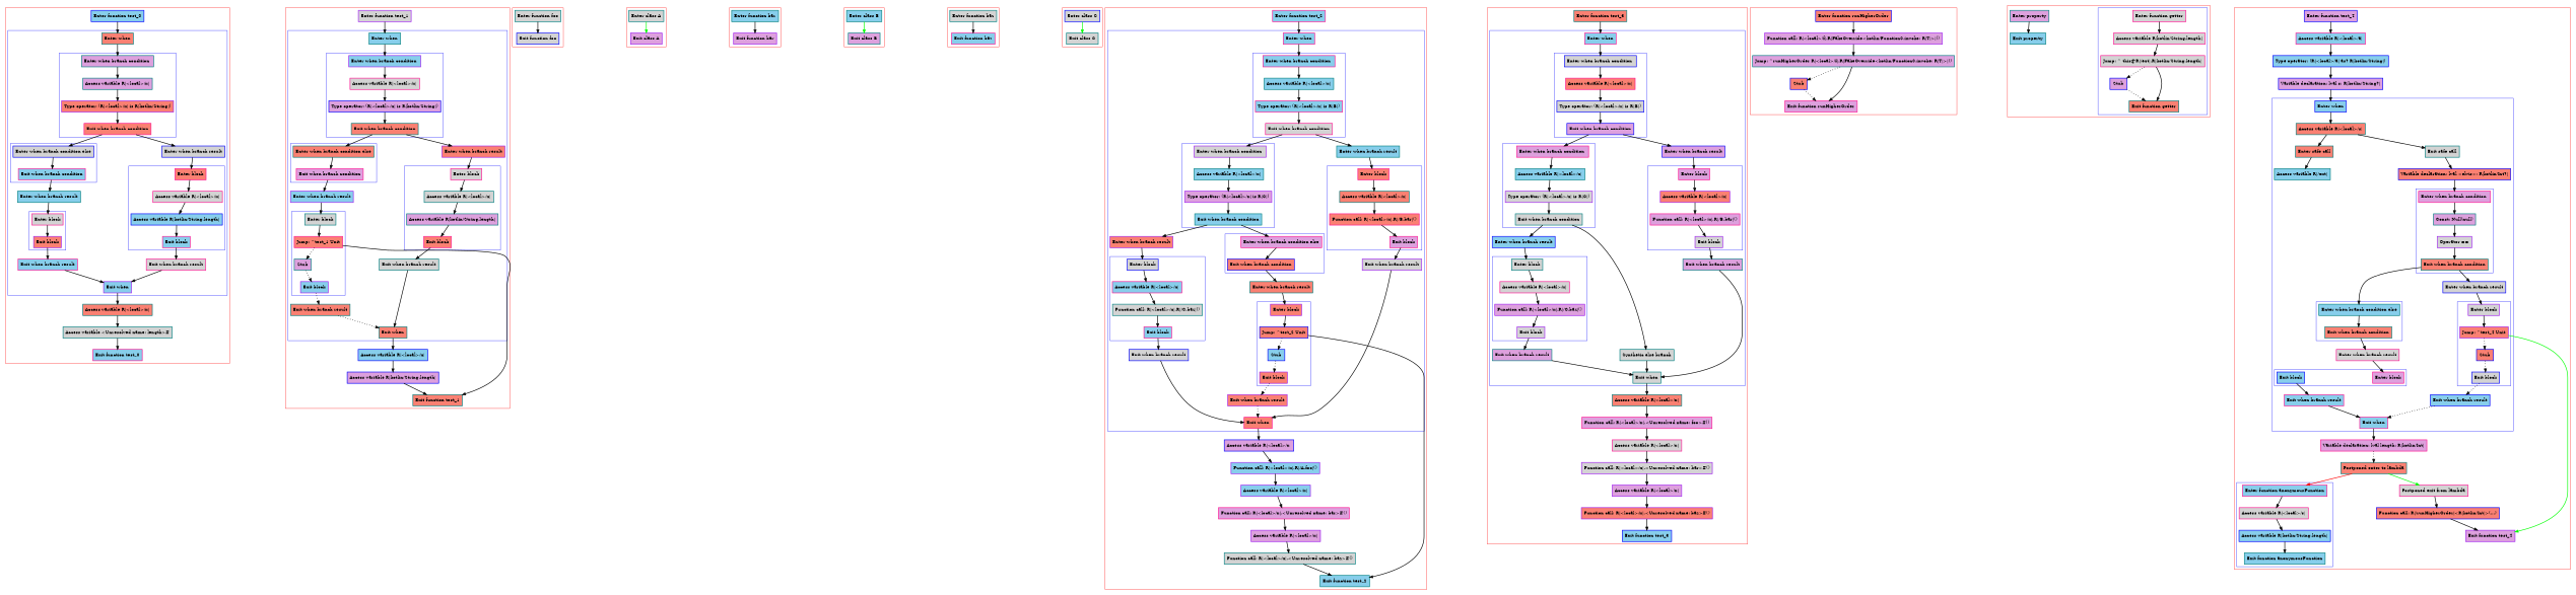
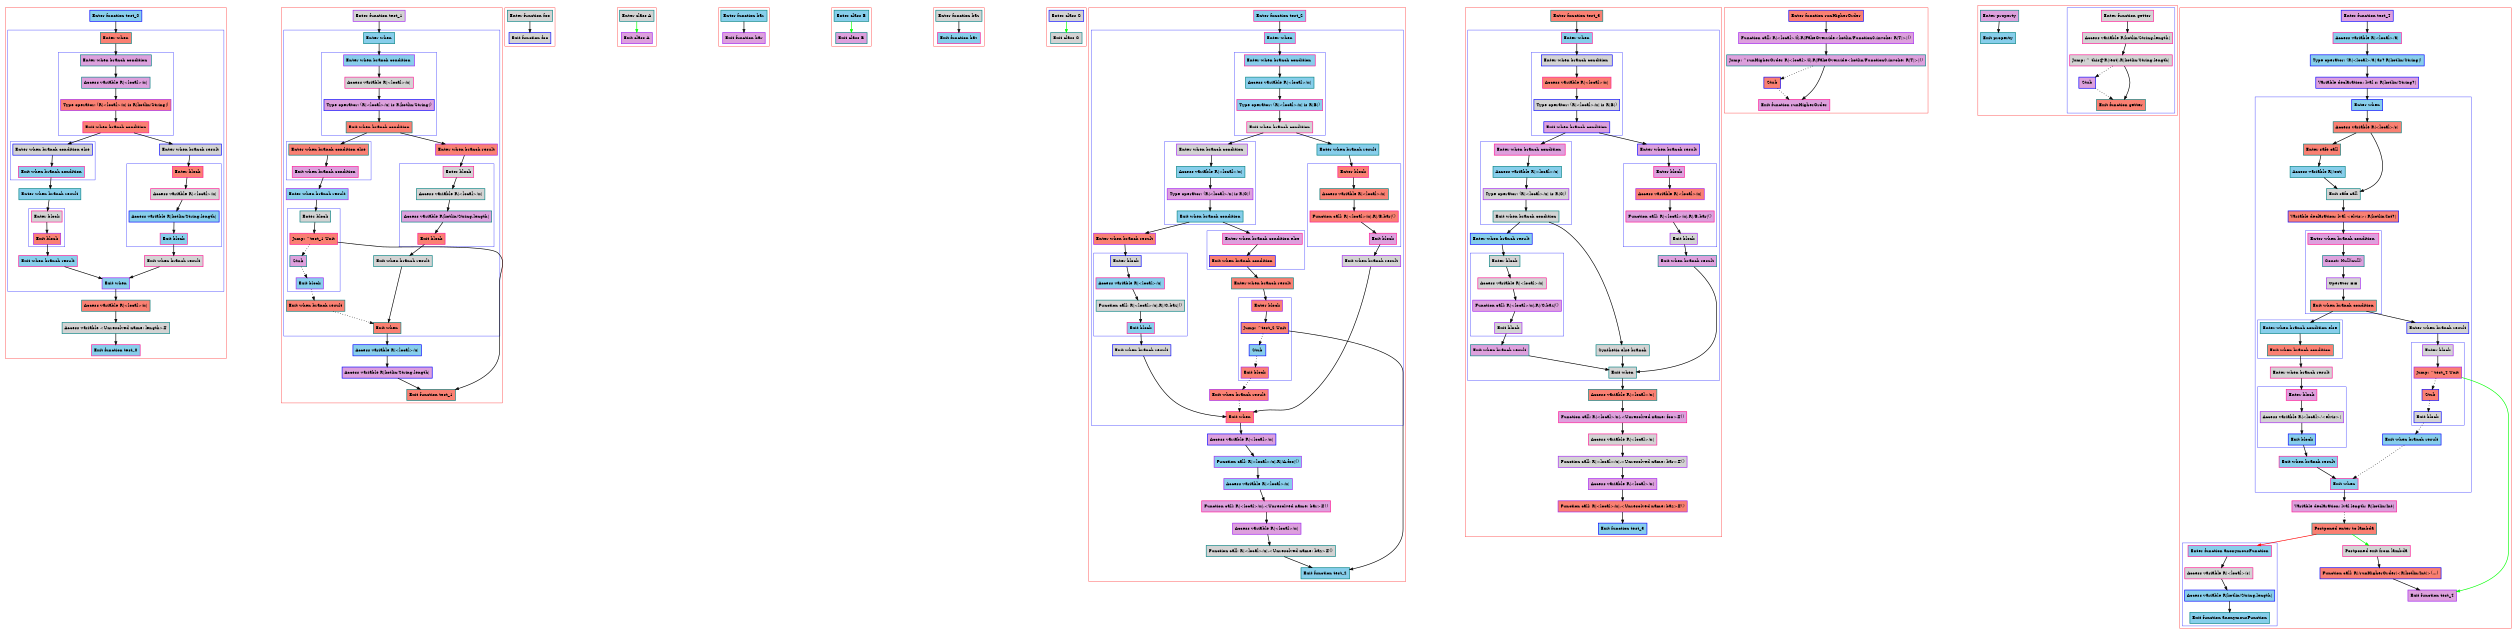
  digraph {
    nodesep=3
    node [color=teal fillcolor=lightgrey penwidth=2 shape=box style=filled]
    edge [penwidth=2]
    n1 [fillcolor=plum label="Enter when branch condition "]
    n2 [fillcolor=plum label="Access variable R|<local>/x|"]
    n3 [color=purple fillcolor=salmon label="Type operator: (R|<local>/x| is R|kotlin/String|)"]
    n4 [color=deeppink fillcolor=salmon label="Exit when branch condition"]
    n5 [color=blue label="Enter when branch condition else"]
    n6 [color=deeppink fillcolor=skyblue label="Exit when branch condition"]
    n7 [color=deeppink label="Enter block"]
    n8 [color=purple fillcolor=salmon label="Exit block"]
    n9 [color=deeppink fillcolor=salmon label="Enter block"]
    n10 [color=deeppink label="Access variable R|<local>/x|"]
    n11 [color=blue fillcolor=skyblue label="Access variable R|kotlin/String.length|"]
    n12 [color=deeppink fillcolor=skyblue label="Exit block"]
    n13 [fillcolor=salmon label="Enter when"]
    n14 [fillcolor=skyblue label="Enter when branch result"]
    n15 [color=deeppink fillcolor=skyblue label="Exit when branch result"]
    n16 [color=blue label="Enter when branch result"]
    n17 [color=deeppink label="Exit when branch result"]
    n18 [color=purple fillcolor=skyblue label="Exit when"]
    n19 [color=blue fillcolor=skyblue label="Enter function test_0"]
    n20 [fillcolor=salmon label="Access variable R|<local>/x|"]
    n21 [label="Access variable <Unresolved name: length>#"]
    n22 [color=deeppink fillcolor=skyblue label="Exit function test_0"]
    n23 [color=purple fillcolor=skyblue label="Enter when branch condition "]
    n24 [color=deeppink label="Access variable R|<local>/x|"]
    n25 [color=blue fillcolor=plum label="Type operator: (R|<local>/x| is R|kotlin/String|)"]
    n26 [fillcolor=salmon label="Exit when branch condition"]
    n27 [fillcolor=salmon label="Enter when branch condition else"]
    n28 [color=deeppink fillcolor=plum label="Exit when branch condition"]
    n29 [label="Enter block"]
    n30 [color=deeppink fillcolor=salmon label="Jump: ^test_1 Unit"]
    n31 [fillcolor=plum label=Stub]
    n32 [color=purple fillcolor=skyblue label="Exit block"]
    n33 [color=deeppink label="Enter block"]
    n34 [label="Access variable R|<local>/x|"]
    n35 [fillcolor=plum label="Access variable R|kotlin/String.length|"]
    n36 [color=deeppink fillcolor=salmon label="Exit block"]
    n37 [fillcolor=skyblue label="Enter when"]
    n38 [color=purple fillcolor=skyblue label="Enter when branch result"]
    n39 [fillcolor=salmon label="Exit when branch result"]
    n40 [color=purple fillcolor=salmon label="Enter when branch result"]
    n41 [label="Exit when branch result"]
    n42 [fillcolor=salmon label="Exit when"]
    n43 [color=purple label="Enter function test_1"]
    n44 [color=blue fillcolor=skyblue label="Access variable R|<local>/x|"]
    n45 [color=blue fillcolor=plum label="Access variable R|kotlin/String.length|"]
    n46 [fillcolor=salmon label="Exit function test_1"]
    n47 [label="Enter function foo"]
    n48 [color=blue label="Exit function foo"]
    n49 [label="Enter class A"]
    n50 [color=purple fillcolor=plum label="Exit class A"]
    n51 [fillcolor=skyblue label="Enter function bar"]
    n52 [color=purple fillcolor=plum label="Exit function bar"]
    n53 [fillcolor=skyblue label="Enter class B"]
    n54 [fillcolor=plum label="Exit class B"]
    n55 [label="Enter function baz"]
    n56 [color=deeppink fillcolor=skyblue label="Exit function baz"]
    n57 [color=blue label="Enter class C"]
    n58 [label="Exit class C"]
    n59 [color=purple fillcolor=salmon label="Enter block"]
    n60 [color=blue fillcolor=salmon label="Jump: ^test_2 Unit"]
    n61 [color=blue fillcolor=skyblue label=Stub]
    n62 [color=purple fillcolor=salmon label="Exit block"]
    n63 [color=deeppink fillcolor=skyblue label="Enter when branch condition "]
    n64 [fillcolor=skyblue label="Access variable R|<local>/x|"]
    n65 [color=deeppink fillcolor=skyblue label="Type operator: (R|<local>/x| is R|B|)"]
    n66 [color=deeppink label="Exit when branch condition"]
    n67 [color=purple label="Enter when branch condition "]
    n68 [fillcolor=skyblue label="Access variable R|<local>/x|"]
    n69 [color=purple fillcolor=plum label="Type operator: (R|<local>/x| is R|C|)"]
    n70 [fillcolor=skyblue label="Exit when branch condition"]
    n71 [color=deeppink fillcolor=plum label="Enter when branch condition else"]
    n72 [color=blue fillcolor=salmon label="Exit when branch condition"]
    n73 [color=blue label="Enter block"]
    n74 [color=deeppink fillcolor=skyblue label="Access variable R|<local>/x|"]
    n75 [label="Function call: R|<local>/x|.R|/C.baz|()"]
    n76 [color=deeppink fillcolor=skyblue label="Exit block"]
    n77 [color=deeppink fillcolor=salmon label="Enter block"]
    n78 [fillcolor=salmon label="Access variable R|<local>/x|"]
    n79 [color=deeppink fillcolor=salmon label="Function call: R|<local>/x|.R|/B.bar|()"]
    n80 [color=deeppink fillcolor=plum label="Exit block"]
    n81 [color=deeppink fillcolor=skyblue label="Enter when"]
    n82 [fillcolor=salmon label="Enter when branch result"]
    n83 [color=purple fillcolor=salmon label="Exit when branch result"]
    n84 [color=purple fillcolor=salmon label="Enter when branch result"]
    n85 [color=blue label="Exit when branch result"]
    n86 [fillcolor=skyblue label="Enter when branch result"]
    n87 [color=purple label="Exit when branch result"]
    n88 [color=deeppink fillcolor=salmon label="Exit when"]
    n89 [color=deeppink fillcolor=skyblue label="Enter function test_2"]
    n90 [color=blue fillcolor=plum label="Access variable R|<local>/x|"]
    n91 [color=purple fillcolor=skyblue label="Function call: R|<local>/x|.R|/A.foo|()"]
    n92 [color=purple fillcolor=skyblue label="Access variable R|<local>/x|"]
    n93 [color=deeppink fillcolor=plum label="Function call: R|<local>/x|.<Unresolved name: bar>#()"]
    n94 [color=purple fillcolor=plum label="Access variable R|<local>/x|"]
    n95 [label="Function call: R|<local>/x|.<Unresolved name: baz>#()"]
    n96 [fillcolor=skyblue label="Exit function test_2"]
    n97 [color=blue label="Enter when branch condition "]
    n98 [color=deeppink fillcolor=salmon label="Access variable R|<local>/x|"]
    n99 [color=blue label="Type operator: (R|<local>/x| is R|B|)"]
    n100 [color=blue fillcolor=plum label="Exit when branch condition"]
    n101 [color=deeppink fillcolor=plum label="Enter when branch condition "]
    n102 [fillcolor=skyblue label="Access variable R|<local>/x|"]
    n103 [color=purple label="Type operator: (R|<local>/x| is R|C|)"]
    n104 [label="Exit when branch condition"]
    n105 [label="Enter block"]
    n106 [color=deeppink label="Access variable R|<local>/x|"]
    n107 [color=purple fillcolor=plum label="Function call: R|<local>/x|.R|/C.baz|()"]
    n108 [color=purple label="Exit block"]
    n109 [color=deeppink fillcolor=plum label="Enter block"]
    n110 [color=purple fillcolor=salmon label="Access variable R|<local>/x|"]
    n111 [color=deeppink fillcolor=plum label="Function call: R|<local>/x|.R|/B.bar|()"]
    n112 [color=purple label="Exit block"]
    n113 [color=deeppink fillcolor=skyblue label="Enter when"]
    n114 [label="Synthetic else branch"]
    n115 [color=blue fillcolor=skyblue label="Enter when branch result"]
    n116 [fillcolor=plum label="Exit when branch result"]
    n117 [color=blue fillcolor=plum label="Enter when branch result"]
    n118 [fillcolor=plum label="Exit when branch result"]
    n119 [label="Exit when"]
    n120 [fillcolor=salmon label="Enter function test_3"]
    n121 [fillcolor=salmon label="Access variable R|<local>/x|"]
    n122 [color=deeppink fillcolor=plum label="Function call: R|<local>/x|.<Unresolved name: foo>#()"]
    n123 [color=deeppink label="Access variable R|<local>/x|"]
    n124 [color=purple label="Function call: R|<local>/x|.<Unresolved name: bar>#()"]
    n125 [color=purple fillcolor=plum label="Access variable R|<local>/x|"]
    n126 [color=purple fillcolor=salmon label="Function call: R|<local>/x|.<Unresolved name: baz>#()"]
    n127 [color=blue fillcolor=skyblue label="Exit function test_3"]
    n128 [color=blue fillcolor=salmon label="Enter function runHigherOrder"]
    n129 [color=purple fillcolor=plum label="Function call: R|<local>/f|.R|FakeOverride<kotlin/Function0.invoke: R|T|>|()"]
    n130 [fillcolor=plum label="Jump: ^runHigherOrder R|<local>/f|.R|FakeOverride<kotlin/Function0.invoke: R|T|>|()"]
    n131 [color=blue fillcolor=salmon label=Stub]
    n132 [color=deeppink fillcolor=plum label="Exit function runHigherOrder"]
    n133 [color=deeppink label="Enter function getter"]
    n134 [color=deeppink label="Access variable R|kotlin/String.length|"]
    n135 [color=deeppink label="Jump: ^ this@R|/ext|.R|kotlin/String.length|"]
    n136 [color=blue fillcolor=plum label=Stub]
    n137 [fillcolor=salmon label="Exit function getter"]
    n138 [fillcolor=plum label="Enter property"]
    n139 [fillcolor=skyblue label="Exit property"]
    n140 [color=deeppink fillcolor=plum label="Enter when branch condition "]
    n141 [fillcolor=plum label="Const: Null(null)"]
    n142 [color=purple label="Operator =="]
    n143 [fillcolor=salmon label="Exit when branch condition"]
    n144 [fillcolor=skyblue label="Enter when branch condition else"]
    n145 [fillcolor=salmon label="Exit when branch condition"]
    n146 [color=deeppink fillcolor=plum label="Enter block"]
+   n147 [color=purple label="Access variable R|<local>/<elvis>|"]
    n148 [color=blue fillcolor=skyblue label="Exit block"]
    n149 [color=purple label="Enter block"]
    n150 [color=purple fillcolor=salmon label="Jump: ^test_4 Unit"]
    n151 [color=blue fillcolor=salmon label=Stub]
    n152 [color=blue label="Exit block"]
    n153 [color=blue fillcolor=skyblue label="Enter when"]
    n154 [fillcolor=salmon label="Access variable R|<local>/s|"]
    n155 [fillcolor=salmon label="Enter safe call"]
    n156 [fillcolor=skyblue label="Access variable R|/ext|"]
    n157 [label="Exit safe call"]
    n158 [color=blue fillcolor=salmon label="Variable declaration: lval <elvis>: R|kotlin/Int?|"]
    n159 [color=deeppink label="Enter when branch result"]
    n160 [color=deeppink fillcolor=skyblue label="Exit when branch result"]
    n161 [color=blue label="Enter when branch result"]
    n162 [color=blue fillcolor=skyblue label="Exit when branch result"]
    n163 [color=deeppink fillcolor=skyblue label="Exit when"]
    n164 [color=deeppink fillcolor=skyblue label="Enter function anonymousFunction"]
    n165 [color=deeppink label="Access variable R|<local>/s|"]
    n166 [color=blue fillcolor=skyblue label="Access variable R|kotlin/String.length|"]
    n167 [fillcolor=skyblue label="Exit function anonymousFunction"]
    n168 [color=blue fillcolor=plum label="Enter function test_4"]
    n169 [color=deeppink fillcolor=skyblue label="Access variable R|<local>/a|"]
    n170 [color=blue fillcolor=skyblue label="Type operator: (R|<local>/a| as? R|kotlin/String|)"]
    n171 [color=blue fillcolor=plum label="Variable declaration: lval s: R|kotlin/String?|"]
    n172 [color=deeppink fillcolor=plum label="Variable declaration: lval length: R|kotlin/Int|"]
    n173 [fillcolor=salmon label="Postponed enter to lambda"]
    n174 [color=deeppink label="Postponed exit from lambda"]
    n175 [color=blue fillcolor=salmon label="Function call: R|/runHigherOrder|<R|kotlin/Int|>(...)"]
    n176 [color=purple fillcolor=plum label="Exit function test_4"]
    subgraph cluster_1 {
      color=red
      n19
      n20
      n21
      n22
      subgraph cluster_2 {
        color=blue
        n13
        n14
        n15
        n16
        n17
        n18
        subgraph cluster_3 {
          color=blue
          n1
          n2
          n3
          n4
        }
        subgraph cluster_4 {
          color=blue
          n5
          n6
        }
        subgraph cluster_5 {
          color=blue
          n7
          n8
        }
        subgraph cluster_6 {
          color=blue
          n9
          n10
          n11
          n12
        }
      }
    }
    subgraph cluster_7 {
      color=red
      n43
      n44
      n45
      n46
      subgraph cluster_8 {
        color=blue
        n37
        n38
        n39
        n40
        n41
        n42
        subgraph cluster_9 {
          color=blue
          n23
          n24
          n25
          n26
        }
        subgraph cluster_10 {
          color=blue
          n27
          n28
        }
        subgraph cluster_11 {
          color=blue
          n29
          n30
          n31
          n32
        }
        subgraph cluster_12 {
          color=blue
          n33
          n34
          n35
          n36
        }
      }
    }
    subgraph cluster_13 {
      color=red
      n47
      n48
    }
    subgraph cluster_14 {
      color=red
      n49
      n50
    }
    subgraph cluster_15 {
      color=red
      n51
      n52
    }
    subgraph cluster_16 {
      color=red
      n53
      n54
    }
    subgraph cluster_17 {
      color=red
      n55
      n56
    }
    subgraph cluster_18 {
      color=red
      n57
      n58
    }
    subgraph cluster_19 {
      color=red
      n89
      n90
      n91
      n92
      n93
      n94
      n95
      n96
      subgraph cluster_20 {
        color=blue
        n81
        n82
        n83
        n84
        n85
        n86
        n87
        n88
        subgraph cluster_21 {
          color=blue
          n59
          n60
          n61
          n62
        }
        subgraph cluster_22 {
          color=blue
          n63
          n64
          n65
          n66
        }
        subgraph cluster_23 {
          color=blue
          n67
          n68
          n69
          n70
        }
        subgraph cluster_24 {
          color=blue
          n71
          n72
        }
        subgraph cluster_25 {
          color=blue
          n73
          n74
          n75
          n76
        }
        subgraph cluster_26 {
          color=blue
          n77
          n78
          n79
          n80
        }
      }
    }
    subgraph cluster_27 {
      color=red
      n120
      n121
      n122
      n123
      n124
      n125
      n126
      n127
      subgraph cluster_28 {
        color=blue
        n113
        n114
        n115
        n116
        n117
        n118
        n119
        subgraph cluster_29 {
          color=blue
          n97
          n98
          n99
          n100
        }
        subgraph cluster_30 {
          color=blue
          n101
          n102
          n103
          n104
        }
        subgraph cluster_31 {
          color=blue
          n105
          n106
          n107
          n108
        }
        subgraph cluster_32 {
          color=blue
          n109
          n110
          n111
          n112
        }
      }
    }
    subgraph cluster_33 {
      color=red
      n128
      n129
      n130
      n131
      n132
    }
    subgraph cluster_34 {
      color=red
      n138
      n139
      subgraph cluster_35 {
        color=blue
        n133
        n134
        n135
        n136
        n137
      }
    }
    subgraph cluster_36 {
      color=red
      n168
      n169
      n170
      n171
      n172
      n173
      n174
      n175
      n176
      subgraph cluster_37 {
        color=blue
        n153
        n154
        n155
        n156
        n157
        n158
        n159
        n160
        n161
        n162
        n163
        subgraph cluster_38 {
          color=blue
          n140
          n141
          n142
          n143
        }
        subgraph cluster_39 {
          color=blue
          n144
          n145
        }
        subgraph cluster_40 {
          color=blue
          n146
+         n147
          n148
        }
        subgraph cluster_41 {
          color=blue
          n149
          n150
          n151
          n152
        }
      }
      subgraph cluster_42 {
        color=blue
        n164
        n165
        n166
        n167
      }
    }
    n1 -> n2
    n2 -> n3
    n3 -> n4
    n4 -> n5
    n4 -> n16
    n5 -> n6
    n6 -> n14
    n7 -> n8
    n8 -> n15
    n9 -> n10
    n10 -> n11
    n11 -> n12
    n12 -> n17
    n13 -> n1
    n14 -> n7
    n15 -> n18
    n16 -> n9
    n17 -> n18
    n18 -> n20
    n19 -> n13
    n20 -> n21
    n21 -> n22
    n23 -> n24
    n24 -> n25
    n25 -> n26
    n26 -> n27
    n26 -> n40
    n27 -> n28
    n28 -> n38
    n29 -> n30
    n30 -> n31 [style=dotted]
    n30 -> n46
    n31 -> n32 [style=dotted]
    n32 -> n39 [style=dotted]
    n33 -> n34
    n34 -> n35
    n35 -> n36
    n36 -> n41
    n37 -> n23
    n38 -> n29
    n39 -> n42 [style=dotted]
    n40 -> n33
    n41 -> n42
    n42 -> n44
    n43 -> n37
    n44 -> n45
    n45 -> n46
    n47 -> n48
    n49 -> n50 [color=green]
    n51 -> n52
    n53 -> n54 [color=green]
    n55 -> n56
    n57 -> n58 [color=green]
    n59 -> n60
    n60 -> n61 [style=dotted]
    n60 -> n96
    n61 -> n62 [style=dotted]
    n62 -> n83 [style=dotted]
    n63 -> n64
    n64 -> n65
    n65 -> n66
    n66 -> n67
    n66 -> n86
    n67 -> n68
    n68 -> n69
    n69 -> n70
    n70 -> n71
    n70 -> n84
    n71 -> n72
    n72 -> n82
    n73 -> n74
    n74 -> n75
    n75 -> n76
    n76 -> n85
    n77 -> n78
    n78 -> n79
    n79 -> n80
    n80 -> n87
    n81 -> n63
    n82 -> n59
    n83 -> n88 [style=dotted]
    n84 -> n73
    n85 -> n88
    n86 -> n77
    n87 -> n88
    n88 -> n90
    n89 -> n81
    n90 -> n91
    n91 -> n92
    n92 -> n93
    n93 -> n94
    n94 -> n95
    n95 -> n96
    n97 -> n98
    n98 -> n99
    n99 -> n100
    n100 -> n101
    n100 -> n117
    n101 -> n102
    n102 -> n103
    n103 -> n104
    n104 -> n114
    n104 -> n115
    n105 -> n106
    n106 -> n107
    n107 -> n108
    n108 -> n116
    n109 -> n110
    n110 -> n111
    n111 -> n112
    n112 -> n118
    n113 -> n97
    n114 -> n119
    n115 -> n105
    n116 -> n119
    n117 -> n109
    n118 -> n119
    n119 -> n121
    n120 -> n113
    n121 -> n122
    n122 -> n123
    n123 -> n124
    n124 -> n125
    n125 -> n126
    n126 -> n127
    n128 -> n129
    n129 -> n130
    n130 -> n131 [style=dotted]
    n130 -> n132
    n131 -> n132 [style=dotted]
    n133 -> n134
    n134 -> n135
    n135 -> n136 [style=dotted]
    n135 -> n137
    n136 -> n137 [style=dotted]
    n138 -> n139
    n140 -> n141
    n141 -> n142
    n142 -> n143
    n143 -> n144
    n143 -> n161
    n144 -> n145
    n145 -> n159
+   n146 -> n147
+   n147 -> n148
    n148 -> n160
    n149 -> n150
    n150 -> n151 [style=dotted]
    n150 -> n176 [color=green]
    n151 -> n152 [style=dotted]
    n152 -> n162 [style=dotted]
    n153 -> n154
    n154 -> n155
    n154 -> n157
    n155 -> n156
+   n156 -> n157
    n157 -> n158
    n158 -> n140
    n159 -> n146
    n160 -> n163
    n161 -> n149
    n162 -> n163 [style=dotted]
    n163 -> n172
    n164 -> n165
    n165 -> n166
    n166 -> n167
    n168 -> n169
    n169 -> n170
    n170 -> n171
    n171 -> n153
    n172 -> n173 [style=dotted]
    n173 -> n164 [color=red]
    n173 -> n174 [color=green]
    n174 -> n175
    n175 -> n176
  }
